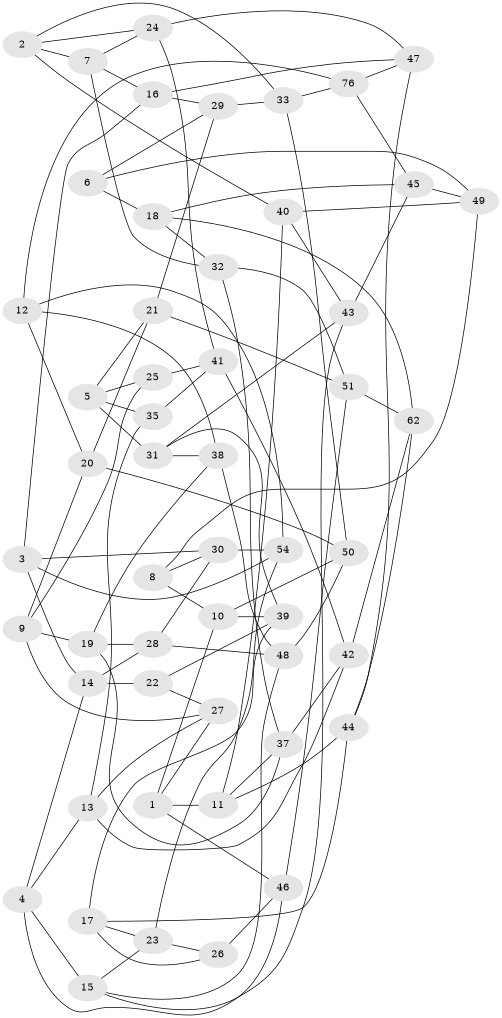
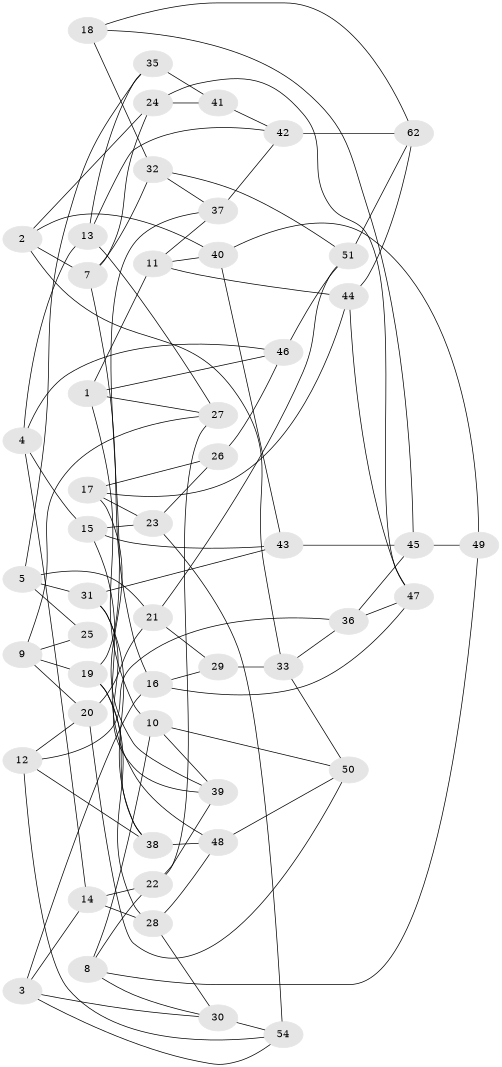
  graph {
    rankdir=LR
    node [color=gray90 style=filled]
    1
    10
    11
    27
    46
    39
    50
    40
    37
    44
    51
    2
    7
    24
    33
    16
    32
    47
    41
-   36 [label=76]
+   36
    49
    43
    3
    14
    30
    n26 [label=54]
    22
    28
    29
    4
    13
    15
    35
    42
    23
    48
    5
    21
    25
    31
    38
-   6
    18
    45
    n45 [label=62]
    8
    9
    19
    20
    12
    26
    17
    1 -- 10
    1 -- 11
    1 -- 27
    1 -- 46
    10 -- 39
    10 -- 50
    11 -- 40
    11 -- 37
    11 -- 44
    46 -- 51
    40 -- 49
    40 -- 43
    37 -- 42
    44 -- 47
    44 -- n45
    51 -- n45
    2 -- 40
    2 -- 7
    2 -- 24
    2 -- 33
    7 -- 24
    7 -- 16
    7 -- 32
    24 -- 47
    24 -- 41
    33 -- 50
    33 -- 36
    16 -- 47
    16 -- 29
    32 -- 37
    32 -- 51
    41 -- 42
    36 -- 47
    36 -- 45
    43 -- 45
    3 -- 16
    3 -- 14
    3 -- 30
    3 -- n26
    14 -- 22
    14 -- 28
    30 -- n26
    22 -- 27
    22 -- 39
    28 -- 30
    28 -- 48
    29 -- 33
    4 -- 46
    4 -- 14
    4 -- 13
    4 -- 15
    13 -- 27
    13 -- 35
    13 -- 42
    15 -- 43
    15 -- 23
    15 -- 48
    35 -- 41
    42 -- n45
    23 -- n26
    23 -- 26
    48 -- 50
    5 -- 35
    5 -- 21
    5 -- 25
    5 -- 31
    21 -- 51
    21 -- 29
-   25 -- 41
    31 -- 39
    31 -- 43
    31 -- 38
    38 -- 48
-   6 -- 49
-   6 -- 29
-   6 -- 18
    18 -- 32
    18 -- 45
    18 -- n45
    45 -- 49
    8 -- 10
    8 -- 49
    8 -- 30
+   8 -- 22
    9 -- 27
    9 -- 25
    9 -- 19
    9 -- 20
    19 -- 37
    19 -- 28
    19 -- 38
    20 -- 50
    20 -- 21
    12 -- 36
    12 -- n26
    12 -- 38
    12 -- 20
    26 -- 46
    17 -- 39
    17 -- 44
    17 -- 23
    17 -- 26
  }
